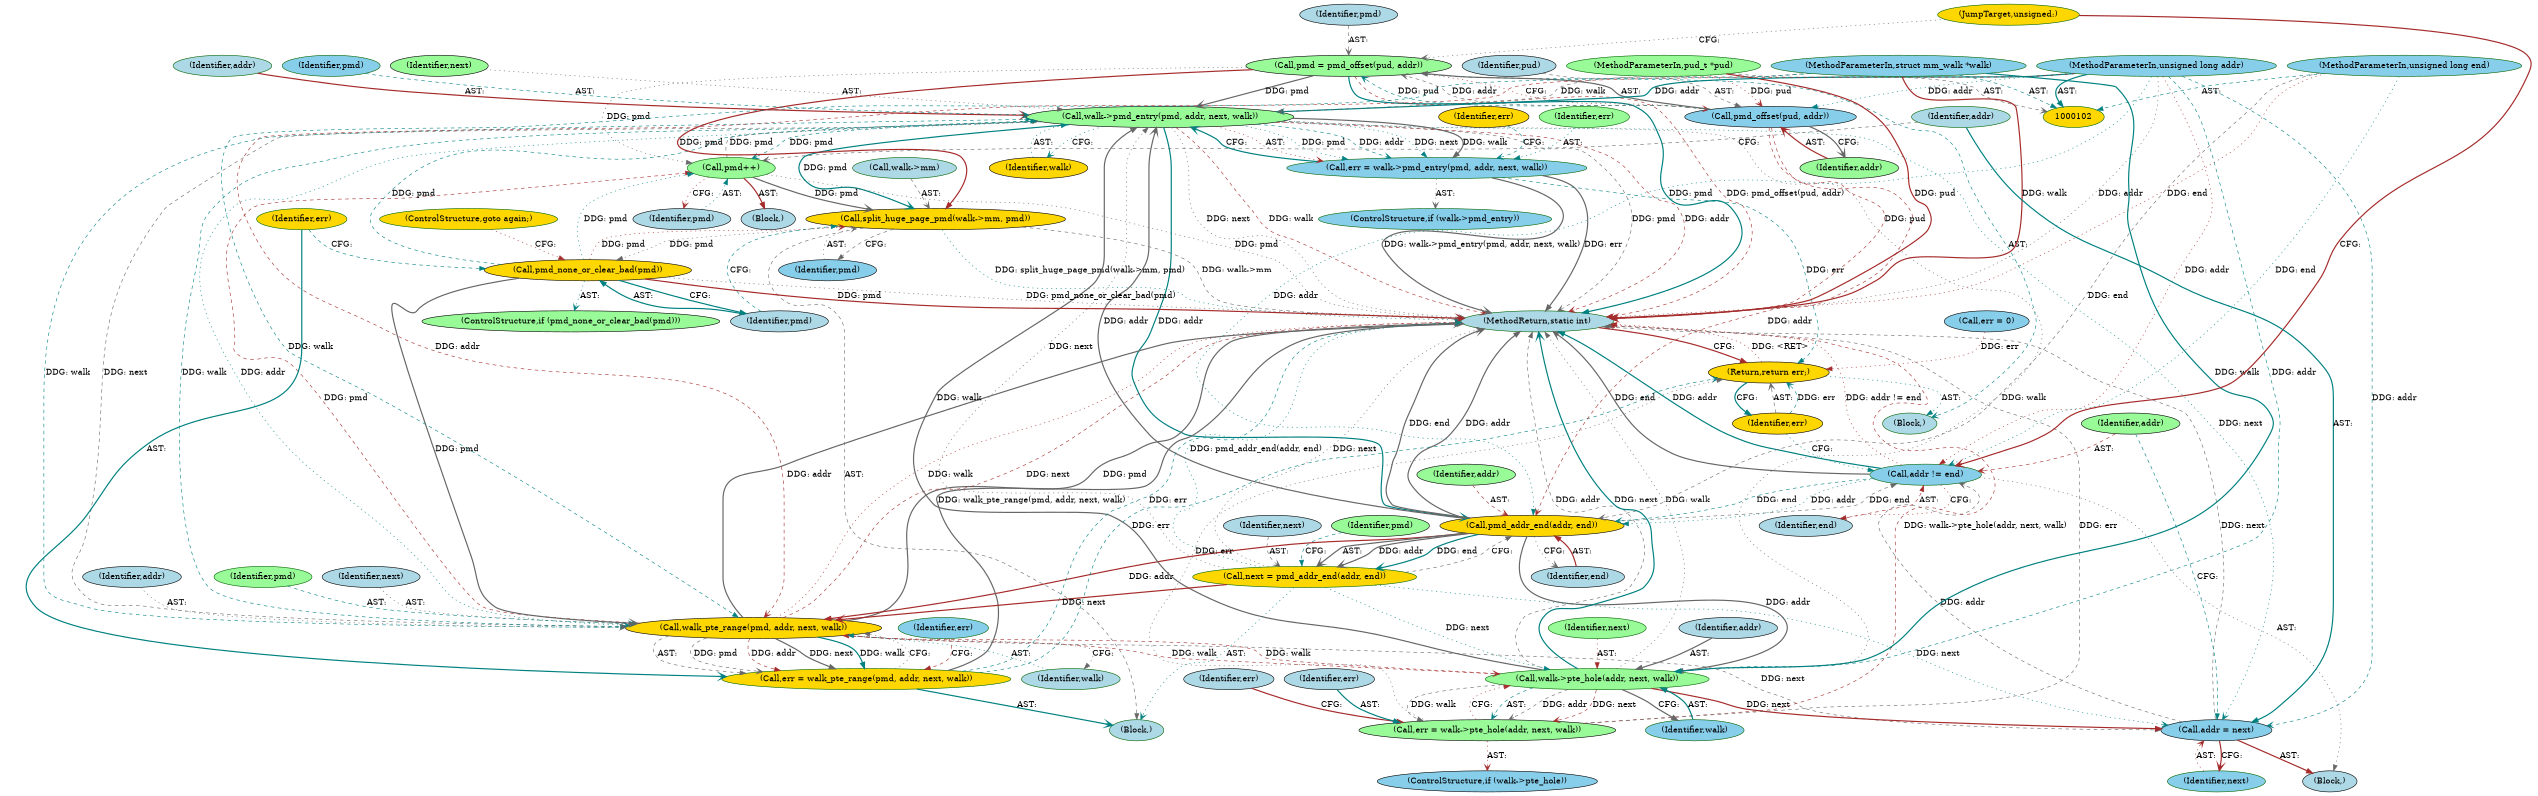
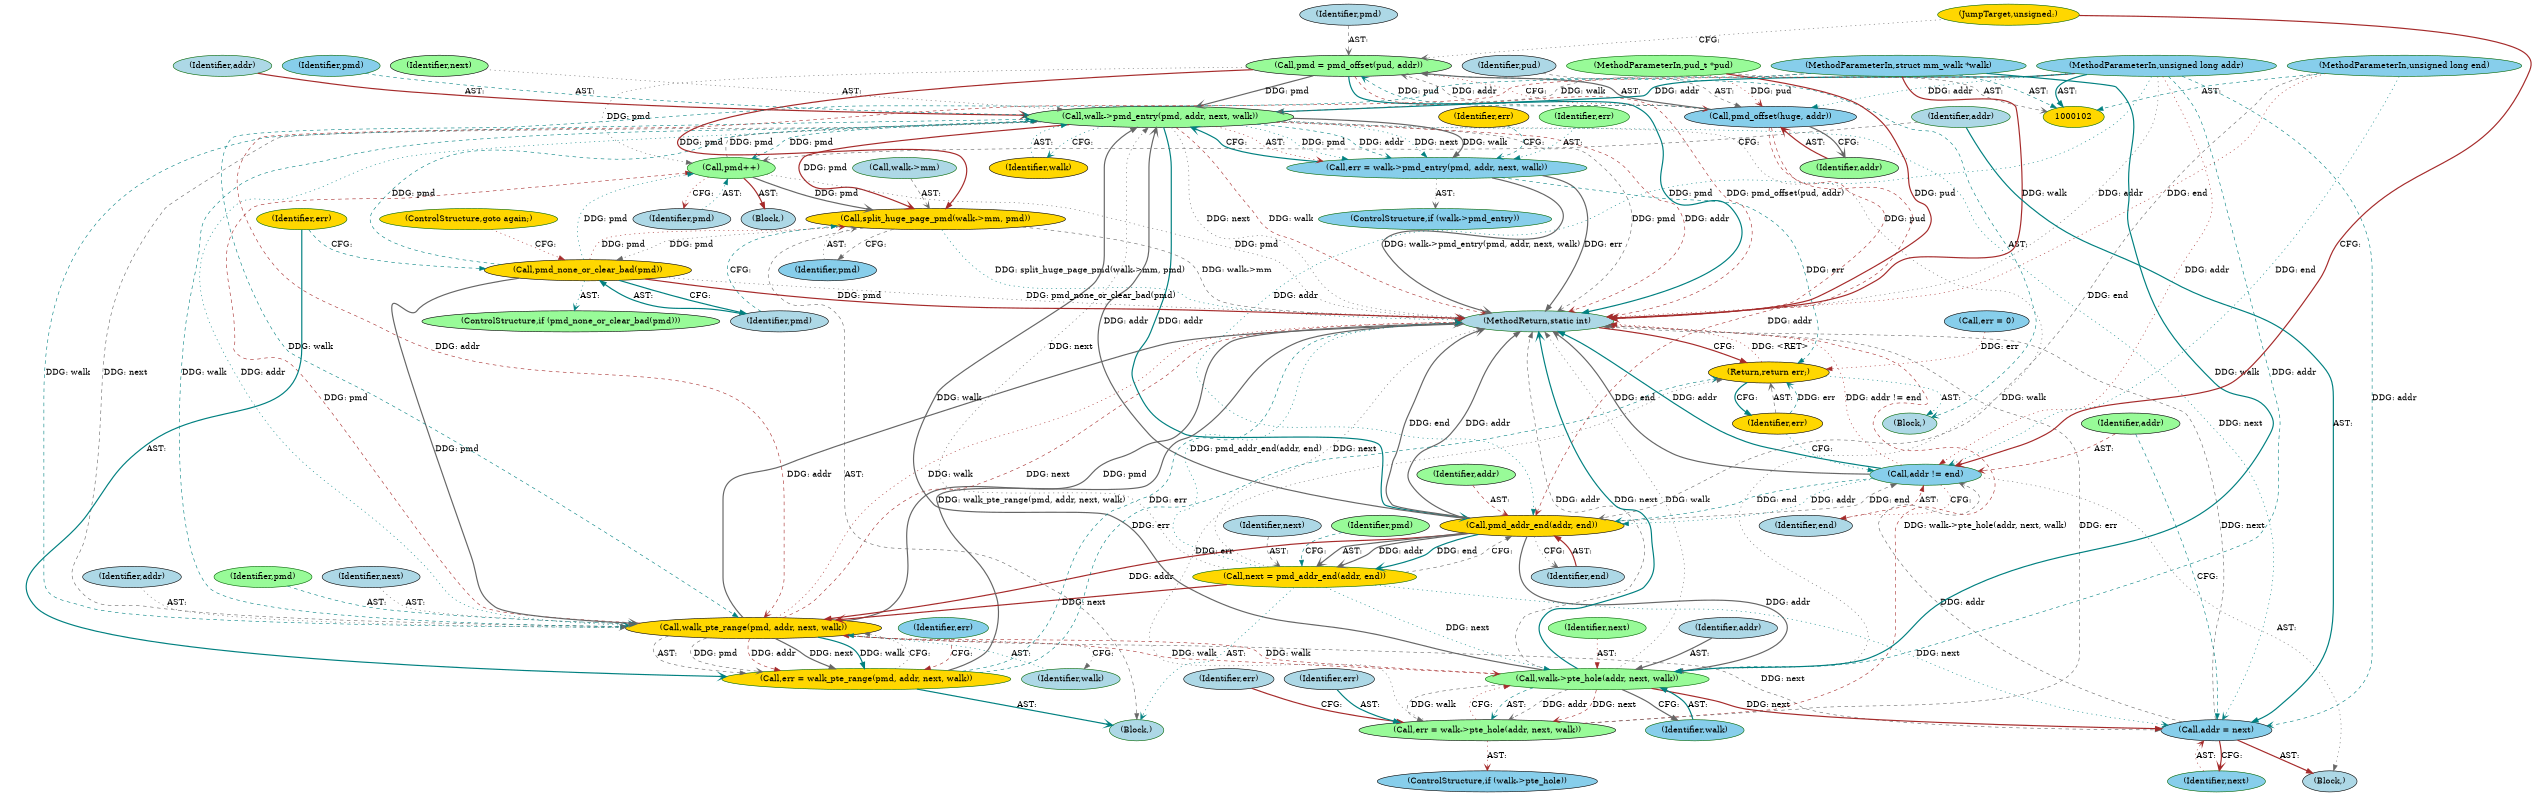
  digraph {
    node [color=black fillcolor=lightblue style=filled]
    edge [arrowhead=normal color=gray40 style=dashed]
    n1 [fillcolor=palegreen label="(Call,walk->pmd_entry(pmd, addr, next, walk))"]
    n2 [color=darkgreen fillcolor=palegreen label="(Call,pmd++)"]
    n3 [fillcolor=gold label="(Call,walk_pte_range(pmd, addr, next, walk))"]
    n4 [fillcolor=gold label="(Call,split_huge_page_pmd(walk->mm, pmd))"]
    n5 [fillcolor=gold label="(Call,pmd_addr_end(addr, end))"]
    n6 [fillcolor=skyblue label="(Call,addr = next)"]
    n7 [color=darkgreen fillcolor=palegreen label="(Call,walk->pte_hole(addr, next, walk))"]
    n8 [color=darkgreen fillcolor=skyblue label="(Call,err = walk->pmd_entry(pmd, addr, next, walk))"]
    n9 [color=darkgreen label="(MethodReturn,static int)"]
    n10 [fillcolor=gold label="(Identifier,walk)"]
    n11 [label="(Block,)"]
    n12 [label="(Identifier,pmd)"]
    n13 [color=darkgreen fillcolor=gold label="(Call,err = walk_pte_range(pmd, addr, next, walk))"]
    n14 [color=darkgreen label="(Identifier,walk)"]
    n15 [fillcolor=gold label="(Call,pmd_none_or_clear_bad(pmd))"]
    n16 [fillcolor=skyblue label="(Identifier,pmd)"]
    n17 [color=darkgreen label="(Block,)"]
    n18 [color=darkgreen fillcolor=skyblue label="(Call,addr != end)"]
    n19 [color=darkgreen fillcolor=gold label="(Call,next = pmd_addr_end(addr, end))"]
    n20 [label="(Identifier,end)"]
    n21 [label="(Block,)"]
    n22 [color=darkgreen fillcolor=skyblue label="(Identifier,next)"]
    n23 [fillcolor=palegreen label="(Call,err = walk->pte_hole(addr, next, walk))"]
    n24 [color=darkgreen fillcolor=skyblue label="(Identifier,walk)"]
    n25 [fillcolor=gold label="(Return,return err;)"]
    n26 [color=darkgreen fillcolor=skyblue label="(ControlStructure,if (walk->pmd_entry))"]
    n27 [label="(Identifier,pmd)"]
    n28 [fillcolor=palegreen label="(ControlStructure,if (pmd_none_or_clear_bad(pmd)))"]
    n29 [fillcolor=palegreen label="(Call,pmd = pmd_offset(pud, addr))"]
-   n30 [fillcolor=skyblue label="(Call,pmd_offset(pud, addr))"]
+   n30 [fillcolor=skyblue label="(Call,pmd_offset(huge, addr))"]
    n31 [color=darkgreen label="(Block,)"]
    n32 [fillcolor=palegreen label="(Identifier,addr)"]
    n33 [color=darkgreen fillcolor=palegreen label="(MethodParameterIn,pud_t *pud)"]
    1000102 [color=darkgreen fillcolor=gold]
    n35 [color=darkgreen fillcolor=skyblue label="(MethodParameterIn,unsigned long addr)"]
    n36 [label="(Identifier,end)"]
    n37 [fillcolor=skyblue label="(ControlStructure,if (walk->pte_hole))"]
    n38 [color=darkgreen fillcolor=skyblue label="(MethodParameterIn,struct mm_walk *walk)"]
    n39 [color=darkgreen fillcolor=skyblue label="(MethodParameterIn,unsigned long end)"]
    n40 [fillcolor=gold label="(Identifier,err)"]
    n41 [fillcolor=skyblue label="(Call,err = 0)"]
    n42 [fillcolor=gold label="(Identifier,err)"]
    n43 [label="(Identifier,pmd)"]
    n44 [fillcolor=palegreen label="(Identifier,next)"]
    n45 [color=darkgreen fillcolor=gold label="(Identifier,err)"]
    n46 [fillcolor=palegreen label="(Identifier,pmd)"]
    n47 [label="(Identifier,addr)"]
    n48 [fillcolor=palegreen label="(Identifier,addr)"]
    n49 [color=darkgreen fillcolor=palegreen label="(Identifier,next)"]
    n50 [label="(Identifier,err)"]
    n51 [color=darkgreen label="(Identifier,addr)"]
    n52 [color=darkgreen label="(Call,walk->mm)"]
    n53 [color=darkgreen fillcolor=gold label="(ControlStructure,goto again;)"]
    n54 [color=darkgreen fillcolor=gold label="(JumpTarget,unsigned:)"]
    n55 [color=darkgreen label="(Identifier,addr)"]
    n56 [color=darkgreen fillcolor=palegreen label="(Identifier,pmd)"]
    n57 [color=darkgreen fillcolor=skyblue label="(Identifier,pmd)"]
    n58 [color=darkgreen fillcolor=palegreen label="(Identifier,err)"]
    n59 [label="(Identifier,next)"]
    n60 [color=darkgreen fillcolor=skyblue label="(Identifier,err)"]
    n61 [fillcolor=palegreen label="(Identifier,addr)"]
    n62 [label="(Identifier,addr)"]
    n63 [label="(Identifier,err)"]
    n64 [label="(Identifier,next)"]
    n65 [label="(Identifier,pud)"]
    n1 -> n2 [arrowhead=vee color=teal label="DDG: pmd"]
    n1 -> n3 [arrowhead=vee color=teal label="DDG: addr" style=dotted]
    n1 -> n3 [label="DDG: next"]
    n1 -> n3 [color=teal label="DDG: walk"]
-   n1 -> n4 [arrowhead=vee color=teal label="DDG: pmd" style=bold]
+   n1 -> n4 [arrowhead=vee color=brown label="DDG: pmd" style=bold]
    n1 -> n5 [arrowhead=vee color=teal label="DDG: addr" style=bold]
    n1 -> n6 [arrowhead=vee color=teal label="DDG: next" style=dotted]
    n1 -> n7 [label="DDG: walk" style=dotted]
    n1 -> n8 [arrowhead=vee color=brown label="AST: " style=dotted]
    n1 -> n8 [color=teal label="DDG: pmd" style=dotted]
    n1 -> n8 [arrowhead=vee color=teal label="DDG: addr"]
    n1 -> n8 [color=teal label="DDG: next" style=dotted]
    n1 -> n8 [label="DDG: walk" style=bold]
    n1 -> n9 [arrowhead=vee label="DDG: pmd"]
    n1 -> n9 [arrowhead=vee color=brown label="DDG: addr"]
    n1 -> n9 [arrowhead=vee label="DDG: next" style=dotted]
    n1 -> n9 [arrowhead=vee color=brown label="DDG: walk"]
    n1 -> n10 [arrowhead=vee color=teal label="CFG: " style=dotted]
    n2 -> n1 [label="DDG: pmd"]
    n2 -> n4 [arrowhead=vee label="DDG: pmd" style=bold]
    n2 -> n9 [arrowhead=vee label="DDG: pmd" style=dotted]
    n2 -> n11 [color=brown label="AST: " style=bold]
    n2 -> n12 [arrowhead=vee color=brown label="CFG: " style=dotted]
    n3 -> n1 [arrowhead=vee color=teal label="DDG: walk"]
    n3 -> n2 [color=brown label="DDG: pmd"]
    n3 -> n6 [label="DDG: next"]
    n3 -> n7 [arrowhead=vee color=brown label="DDG: walk"]
    n3 -> n9 [arrowhead=vee color=brown label="DDG: walk" style=dotted]
    n3 -> n9 [label="DDG: pmd" style=bold]
    n3 -> n9 [label="DDG: addr" style=bold]
    n3 -> n9 [arrowhead=vee color=brown label="DDG: next"]
    n3 -> n13 [label="AST: "]
    n3 -> n13 [arrowhead=vee label="DDG: pmd"]
    n3 -> n13 [color=brown label="DDG: addr"]
    n3 -> n13 [label="DDG: next" style=bold]
    n3 -> n13 [color=teal label="DDG: walk" style=bold]
    n3 -> n14 [label="CFG: " style=dotted]
    n4 -> n9 [color=teal label="DDG: split_huge_page_pmd(walk->mm, pmd)" style=dotted]
    n4 -> n9 [label="DDG: walk->mm"]
    n4 -> n15 [label="DDG: pmd" style=dotted]
    n4 -> n16 [label="CFG: "]
    n4 -> n17 [label="AST: "]
    n5 -> n1 [arrowhead=vee label="DDG: addr" style=bold]
    n5 -> n3 [color=brown label="DDG: addr" style=bold]
    n5 -> n7 [label="DDG: addr" style=bold]
    n5 -> n9 [arrowhead=vee label="DDG: end" style=bold]
    n5 -> n9 [label="DDG: addr" style=bold]
    n5 -> n18 [label="DDG: end"]
    n5 -> n19 [arrowhead=vee label="AST: " style=bold]
    n5 -> n19 [arrowhead=vee label="DDG: addr" style=bold]
    n5 -> n19 [arrowhead=vee color=teal label="DDG: end" style=bold]
    n5 -> n20 [arrowhead=vee label="CFG: " style=dotted]
    n6 -> n9 [label="DDG: next"]
    n6 -> n18 [arrowhead=vee label="DDG: addr"]
    n6 -> n21 [color=brown label="AST: " style=bold]
    n6 -> n22 [arrowhead=vee color=brown label="CFG: " style=bold]
    n7 -> n1 [label="DDG: walk" style=bold]
    n7 -> n3 [color=brown label="DDG: walk"]
    n7 -> n6 [color=brown label="DDG: next" style=bold]
    n7 -> n9 [label="DDG: walk" style=dotted]
    n7 -> n9 [label="DDG: addr"]
    n7 -> n9 [arrowhead=vee color=teal label="DDG: next" style=bold]
    n7 -> n23 [arrowhead=vee color=teal label="AST: "]
    n7 -> n23 [arrowhead=vee label="DDG: addr"]
    n7 -> n23 [arrowhead=vee color=brown label="DDG: next"]
    n7 -> n23 [label="DDG: walk"]
    n7 -> n24 [label="CFG: " style=bold]
    n8 -> n1 [arrowhead=vee color=teal label="CFG: " style=bold]
    n8 -> n9 [label="DDG: err" style=bold]
    n8 -> n9 [arrowhead=vee label="DDG: walk->pmd_entry(pmd, addr, next, walk)" style=bold]
    n8 -> n25 [color=teal label="DDG: err"]
    n8 -> n26 [arrowhead=vee label="AST: " style=dotted]
    n9 -> n25 [color=brown label="CFG: " style=bold]
    n10 -> n1 [color=teal label="AST: " style=dotted]
    n12 -> n2 [color=teal label="AST: " style=dotted]
    n13 -> n3 [label="CFG: " style=dotted]
    n13 -> n9 [color=teal label="DDG: err"]
    n13 -> n9 [arrowhead=vee label="DDG: walk_pte_range(pmd, addr, next, walk)" style=bold]
    n13 -> n17 [arrowhead=vee color=teal label="AST: " style=bold]
    n13 -> n25 [arrowhead=vee color=teal label="DDG: err"]
    n14 -> n3 [color=teal label="AST: " style=dotted]
    n15 -> n1 [color=teal label="DDG: pmd"]
    n15 -> n2 [color=teal label="DDG: pmd" style=dotted]
    n15 -> n3 [arrowhead=vee label="DDG: pmd" style=bold]
    n15 -> n4 [arrowhead=vee color=brown label="DDG: pmd" style=dotted]
    n15 -> n9 [arrowhead=vee label="DDG: pmd_none_or_clear_bad(pmd)" style=dotted]
    n15 -> n9 [arrowhead=vee color=brown label="DDG: pmd" style=bold]
    n15 -> n27 [color=teal label="CFG: " style=bold]
    n15 -> n28 [arrowhead=vee color=teal label="AST: " style=dotted]
    n16 -> n4 [arrowhead=vee label="AST: " style=dotted]
    n18 -> n5 [color=teal label="DDG: addr" style=dotted]
    n18 -> n5 [arrowhead=vee color=teal label="DDG: end"]
    n18 -> n9 [arrowhead=vee label="DDG: end" style=bold]
    n18 -> n9 [color=teal label="DDG: addr" style=bold]
    n18 -> n9 [color=brown label="DDG: addr != end" style=dotted]
    n18 -> n21 [label="AST: " style=dotted]
    n18 -> n36 [color=brown label="CFG: " style=dotted]
    n19 -> n1 [label="DDG: next" style=dotted]
    n19 -> n3 [arrowhead=vee color=brown label="DDG: next" style=bold]
    n19 -> n5 [label="CFG: "]
    n19 -> n6 [arrowhead=vee color=teal label="DDG: next" style=dotted]
    n19 -> n7 [color=teal label="DDG: next" style=dotted]
    n19 -> n9 [arrowhead=vee color=teal label="DDG: pmd_addr_end(addr, end)" style=dotted]
    n19 -> n9 [arrowhead=vee label="DDG: next" style=dotted]
    n19 -> n17 [arrowhead=vee color=teal label="AST: " style=dotted]
    n20 -> n5 [color=brown label="AST: " style=bold]
    n22 -> n6 [arrowhead=vee color=brown label="AST: " style=dotted]
    n23 -> n7 [color=brown label="CFG: " style=dotted]
    n23 -> n9 [color=brown label="DDG: walk->pte_hole(addr, next, walk)"]
    n23 -> n9 [arrowhead=vee label="DDG: err"]
    n23 -> n25 [label="DDG: err" style=dotted]
    n23 -> n37 [arrowhead=vee color=brown label="AST: " style=dotted]
    n24 -> n7 [color=teal label="AST: " style=bold]
    n25 -> n9 [color=brown label="DDG: <RET>" style=dotted]
    n25 -> n31 [color=teal label="AST: " style=dotted]
    n25 -> n40 [color=teal label="CFG: " style=bold]
    n27 -> n4 [color=teal label="CFG: "]
    n27 -> n15 [color=teal label="AST: " style=bold]
    n29 -> n1 [arrowhead=vee label="DDG: pmd" style=bold]
    n29 -> n2 [label="DDG: pmd" style=dotted]
    n29 -> n4 [color=brown label="DDG: pmd" style=bold]
    n29 -> n9 [color=teal label="DDG: pmd" style=bold]
    n29 -> n9 [color=brown label="DDG: pmd_offset(pud, addr)"]
    n29 -> n30 [arrowhead=vee color=brown label="CFG: " style=dotted]
    n29 -> n31 [arrowhead=vee color=teal label="AST: "]
    n30 -> n5 [arrowhead=vee color=brown label="DDG: addr"]
    n30 -> n9 [arrowhead=vee color=brown label="DDG: pud"]
    n30 -> n29 [label="AST: " style=bold]
    n30 -> n29 [arrowhead=vee color=teal label="DDG: pud"]
    n30 -> n29 [arrowhead=vee label="DDG: addr"]
    n30 -> n32 [arrowhead=vee label="CFG: " style=bold]
    n32 -> n30 [arrowhead=vee color=brown label="AST: " style=bold]
    n33 -> n9 [color=brown label="DDG: pud" style=bold]
    n33 -> n30 [arrowhead=vee color=brown label="DDG: pud" style=dotted]
    n33 -> 1000102 [arrowhead=vee label="AST: "]
    n35 -> n1 [color=teal label="DDG: addr" style=bold]
    n35 -> n3 [arrowhead=vee color=brown label="DDG: addr"]
    n35 -> n5 [color=teal label="DDG: addr" style=dotted]
    n35 -> n6 [arrowhead=vee color=teal label="DDG: addr"]
    n35 -> n7 [color=teal label="DDG: addr"]
    n35 -> n9 [label="DDG: addr" style=dotted]
    n35 -> n18 [color=brown label="DDG: addr" style=dotted]
    n35 -> n30 [color=teal label="DDG: addr" style=dotted]
    n35 -> 1000102 [color=teal label="AST: " style=bold]
    n36 -> n18 [color=brown label="AST: "]
    n38 -> n1 [arrowhead=vee label="DDG: walk"]
    n38 -> n3 [color=teal label="DDG: walk"]
    n38 -> n7 [color=teal label="DDG: walk" style=bold]
    n38 -> n9 [arrowhead=vee color=brown label="DDG: walk" style=bold]
    n38 -> 1000102 [color=teal label="AST: "]
    n39 -> n5 [arrowhead=vee label="DDG: end"]
    n39 -> n9 [arrowhead=vee color=brown label="DDG: end" style=dotted]
    n39 -> n18 [arrowhead=vee color=teal label="DDG: end" style=dotted]
    n39 -> 1000102 [color=teal label="AST: "]
    n40 -> n18 [color=teal label="CFG: " style=dotted]
    n40 -> n25 [arrowhead=vee label="AST: "]
    n40 -> n25 [arrowhead=vee color=teal label="DDG: err"]
    n41 -> n25 [color=brown label="DDG: err" style=dotted]
    n42 -> n8 [arrowhead=vee color=teal label="CFG: "]
    n43 -> n29 [arrowhead=vee label="AST: "]
    n44 -> n1 [label="AST: " style=dotted]
    n45 -> n13 [arrowhead=vee color=teal label="AST: " style=bold]
    n45 -> n15 [color=teal label="CFG: "]
    n46 -> n19 [color=teal label="CFG: "]
    n47 -> n3 [arrowhead=vee label="AST: " style=dotted]
    n48 -> n5 [arrowhead=vee color=brown label="AST: "]
    n49 -> n7 [color=brown label="AST: " style=dotted]
    n50 -> n23 [color=brown label="CFG: " style=bold]
    n51 -> n1 [arrowhead=vee color=brown label="AST: " style=bold]
    n52 -> n4 [arrowhead=vee label="AST: "]
    n53 -> n15 [color=brown label="CFG: " style=dotted]
    n54 -> n18 [arrowhead=vee color=brown label="CFG: " style=bold]
    n54 -> n29 [arrowhead=vee label="CFG: " style=dotted]
    n55 -> n2 [arrowhead=vee label="CFG: "]
    n55 -> n6 [color=teal label="AST: " style=bold]
    n56 -> n3 [arrowhead=vee color=teal label="AST: "]
    n57 -> n1 [arrowhead=vee color=teal label="AST: "]
    n58 -> n8 [color=teal label="AST: " style=dotted]
    n59 -> n3 [label="AST: " style=dotted]
    n60 -> n13 [color=brown label="CFG: "]
    n61 -> n6 [color=teal label="CFG: "]
    n61 -> n18 [arrowhead=vee color=brown label="AST: "]
    n62 -> n7 [label="AST: " style=bold]
    n63 -> n23 [color=teal label="AST: " style=bold]
    n64 -> n19 [arrowhead=vee label="AST: "]
    n65 -> n30 [label="AST: "]
  }
